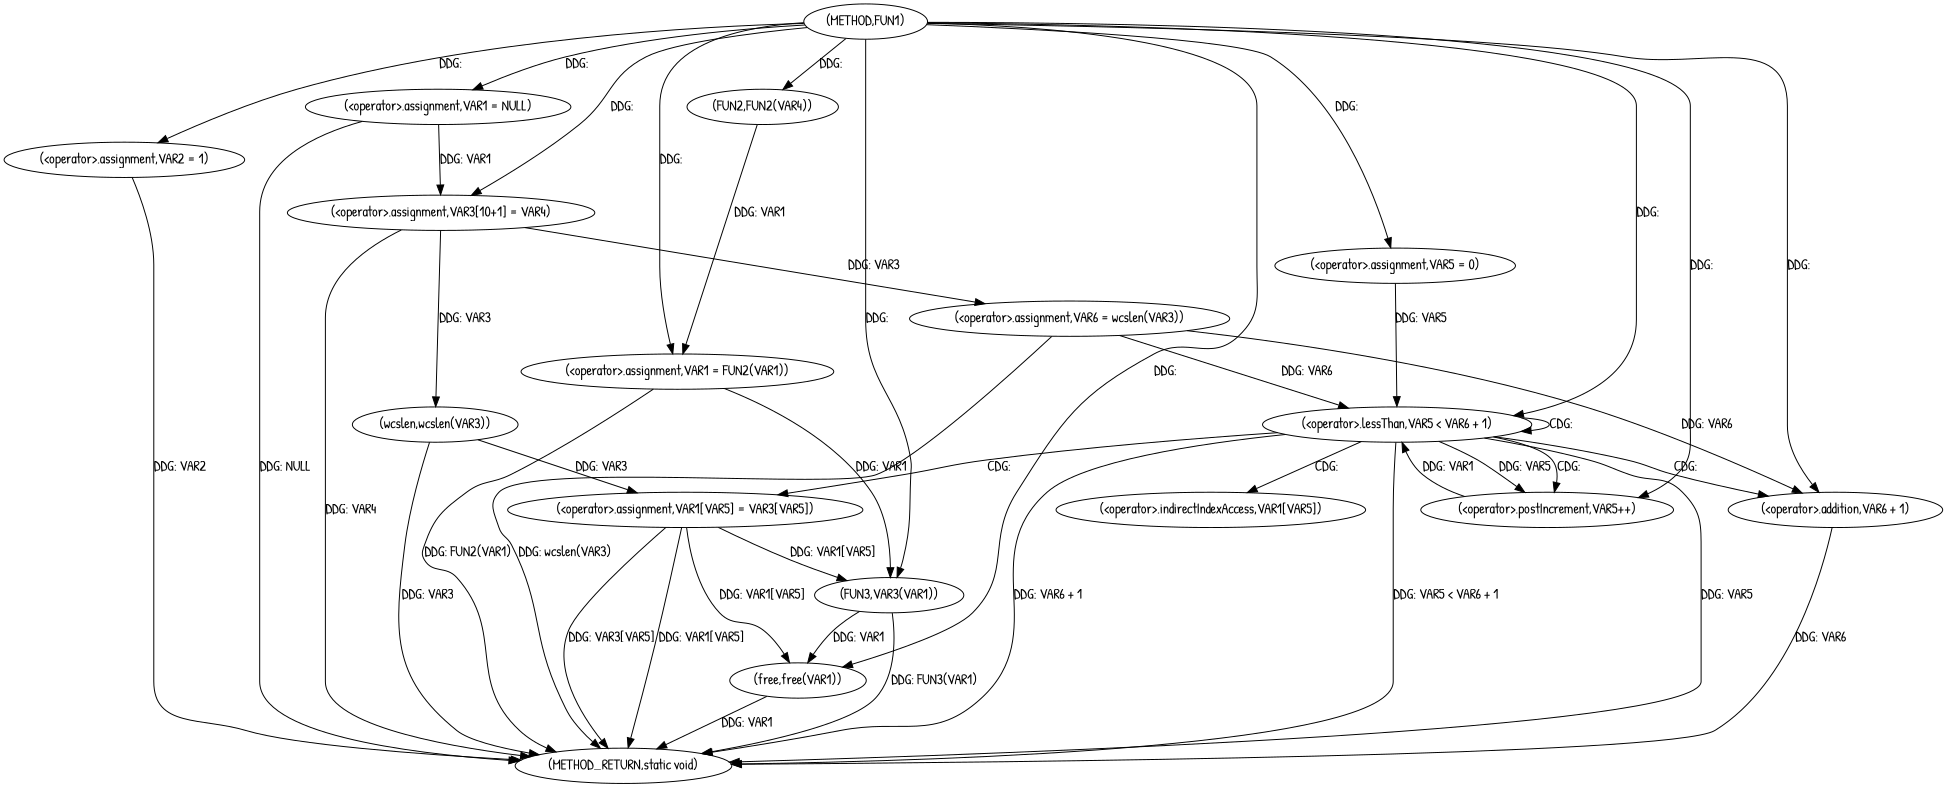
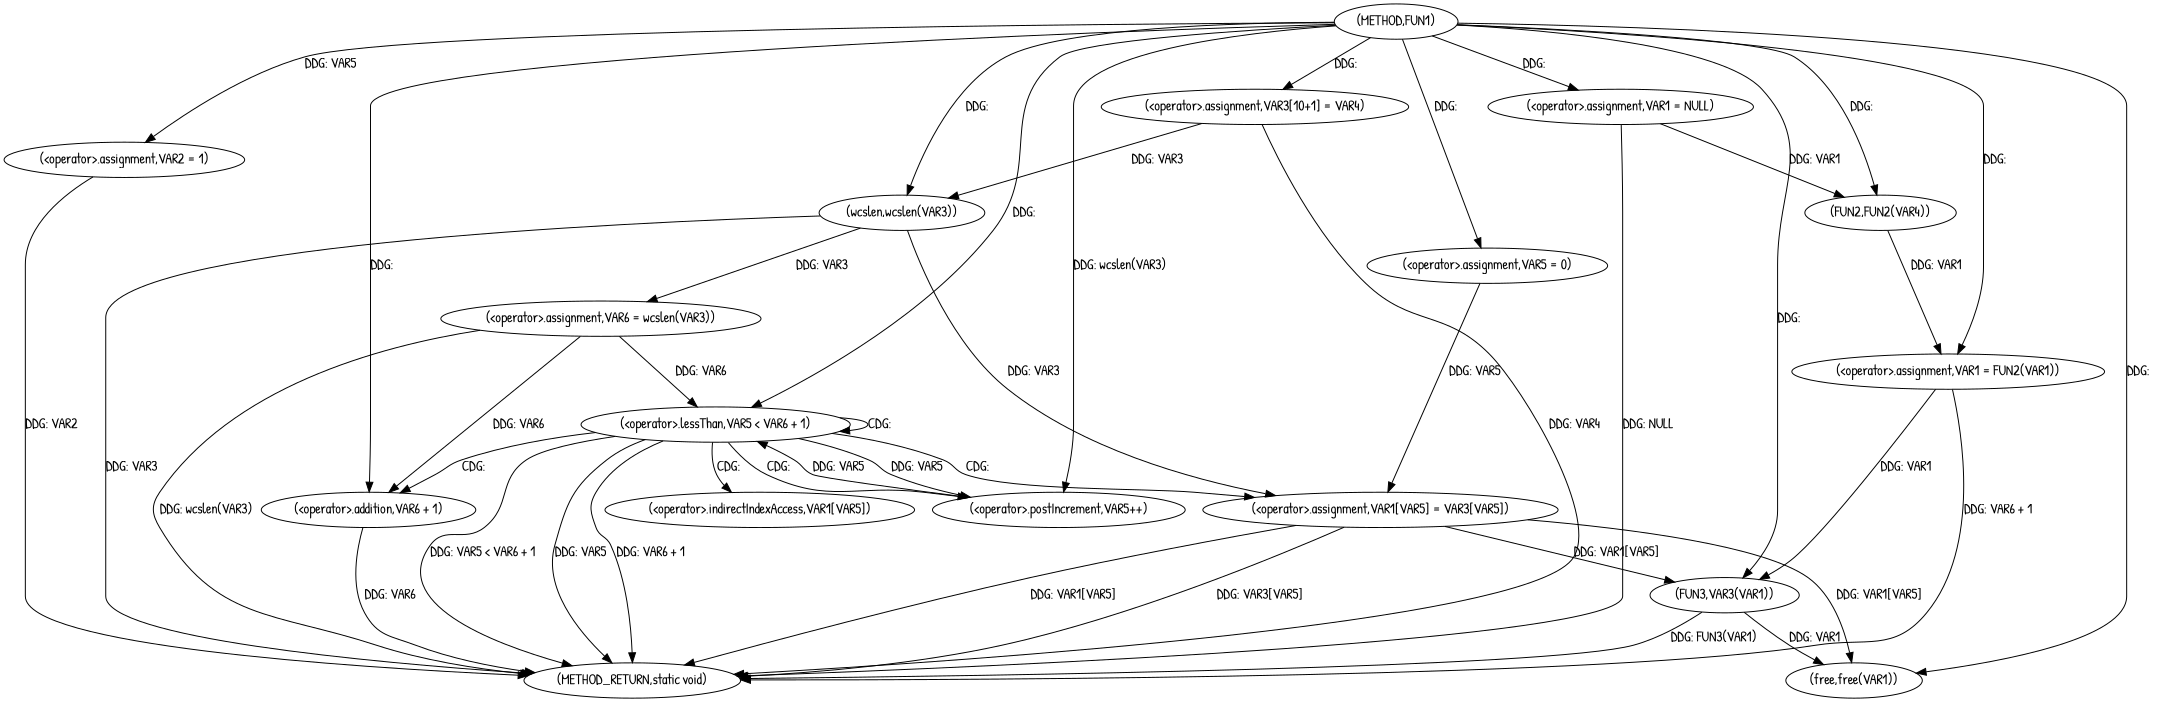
  digraph {
    fontname="Patrick Hand"
    node [fontname="Patrick Hand"]
    edge [fontname="Patrick Hand"]
    n1 [label="(METHOD,FUN1)"]
    n2 [label="(<operator>.assignment,VAR1 = NULL)"]
    n3 [label="(<operator>.assignment,VAR2 = 1)"]
    n4 [label="(<operator>.assignment,VAR1 = FUN2(VAR1))"]
    n5 [label="(FUN2,FUN2(VAR4))"]
    n6 [label="(<operator>.assignment,VAR3[10+1] = VAR4)"]
    n7 [label="(wcslen,wcslen(VAR3))"]
    n8 [label="(<operator>.assignment,VAR5 = 0)"]
    n9 [label="(<operator>.lessThan,VAR5 < VAR6 + 1)"]
    n10 [label="(<operator>.addition,VAR6 + 1)"]
    n11 [label="(<operator>.postIncrement,VAR5++)"]
    n12 [label="(FUN3,VAR3(VAR1))"]
    n13 [label="(free,free(VAR1))"]
    n14 [label="(METHOD_RETURN,static void)"]
    n15 [label="(<operator>.assignment,VAR6 = wcslen(VAR3))"]
    n16 [label="(<operator>.assignment,VAR1[VAR5] = VAR3[VAR5])"]
    n17 [label="(<operator>.indirectIndexAccess,VAR1[VAR5])"]
    n1 -> n2 [label="DDG: "]
-   n1 -> n3 [label="DDG: "]
+   n1 -> n3 [label="DDG: VAR5"]
    n1 -> n4 [label="DDG: "]
    n1 -> n5 [label="DDG: "]
    n1 -> n6 [label="DDG: "]
+   n1 -> n7 [label="DDG: "]
    n1 -> n8 [label="DDG: "]
    n1 -> n9 [label="DDG: "]
    n1 -> n10 [label="DDG: "]
-   n1 -> n11 [label="DDG: "]
+   n1 -> n11 [label="DDG: wcslen(VAR3)"]
    n1 -> n12 [label="DDG: "]
    n1 -> n13 [label="DDG: "]
-   n2 -> n6 [label="DDG: VAR1"]
+   n2 -> n5 [label="DDG: VAR1"]
    n2 -> n14 [label="DDG: NULL"]
    n3 -> n14 [label="DDG: VAR2"]
    n4 -> n12 [label="DDG: VAR1"]
-   n4 -> n14 [label="DDG: FUN2(VAR1)"]
+   n4 -> n14 [label="DDG: VAR6 + 1"]
    n5 -> n4 [label="DDG: VAR1"]
    n6 -> n7 [label="DDG: VAR3"]
    n6 -> n14 [label="DDG: VAR4"]
    n7 -> n14 [label="DDG: VAR3"]
-   n6 -> n15 [label="DDG: VAR3"]
+   n7 -> n15 [label="DDG: VAR3"]
    n7 -> n16 [label="DDG: VAR3"]
-   n8 -> n9 [label="DDG: VAR5"]
+   n8 -> n16 [label="DDG: VAR5"]
    n9 -> n9 [label="CDG: "]
    n9 -> n10 [label="CDG: "]
    n9 -> n11 [label="DDG: VAR5"]
    n9 -> n11 [label="CDG: "]
    n9 -> n14 [label="DDG: VAR6 + 1"]
    n9 -> n14 [label="DDG: VAR5 < VAR6 + 1"]
    n9 -> n14 [label="DDG: VAR5"]
    n9 -> n16 [label="CDG: "]
    n9 -> n17 [label="CDG: "]
    n10 -> n14 [label="DDG: VAR6"]
-   n11 -> n9 [label="DDG: VAR1"]
+   n11 -> n9 [label="DDG: VAR5"]
    n12 -> n13 [label="DDG: VAR1"]
    n12 -> n14 [label="DDG: FUN3(VAR1)"]
-   n13 -> n14 [label="DDG: VAR1"]
    n15 -> n9 [label="DDG: VAR6"]
    n15 -> n10 [label="DDG: VAR6"]
    n15 -> n14 [label="DDG: wcslen(VAR3)"]
    n16 -> n12 [label="DDG: VAR1[VAR5]"]
    n16 -> n13 [label="DDG: VAR1[VAR5]"]
    n16 -> n14 [label="DDG: VAR3[VAR5]"]
    n16 -> n14 [label="DDG: VAR1[VAR5]"]
  }
